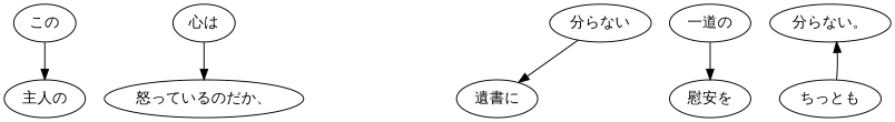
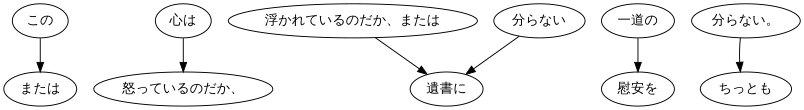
  digraph {
    n1 [label="この"]
-   n2 [label="主人の"]
+   n2 [label="または"]
    n3 [label="心は"]
    n4 [label="怒っているのだか、"]
+   n5 [label="浮かれているのだか、または"]
    n6 [label="遺書に"]
    n7 [label="分らない"]
    n8 [label="一道の"]
    n9 [label="慰安を"]
    n10 [label="分らない。"]
    n11 [label="ちっとも"]
    n1 -> n2
    n3 -> n4
+   n5 -> n6
    n7 -> n6
    n8 -> n9
-   n11 -> n10
+   n10 -> n11
  }
